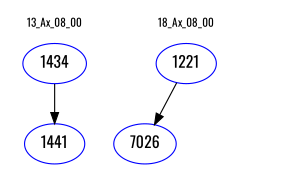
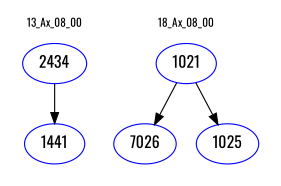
  digraph {
    fontname=Oswald
    node [color=blue fontname=Oswald]
    edge [color=black fontname=Oswald]
-   n1 [label=1434]
+   n1 [label=2434]
    n2 [label=1441]
-   n3 [label=1221]
+   n3 [label=1021]
    n4 [label=7026]
+   n5 [label=1025]
    subgraph cluster_1 {
      color=white
      fontsize=10
      label="13_Ax_08_00"
      n1
      n2
    }
    subgraph cluster_2 {
      color=white
      fontsize=10
      label="18_Ax_08_00"
      n3
      n4
+     n5
    }
    n1 -> n2
    n3 -> n4
+   n3 -> n5
  }
